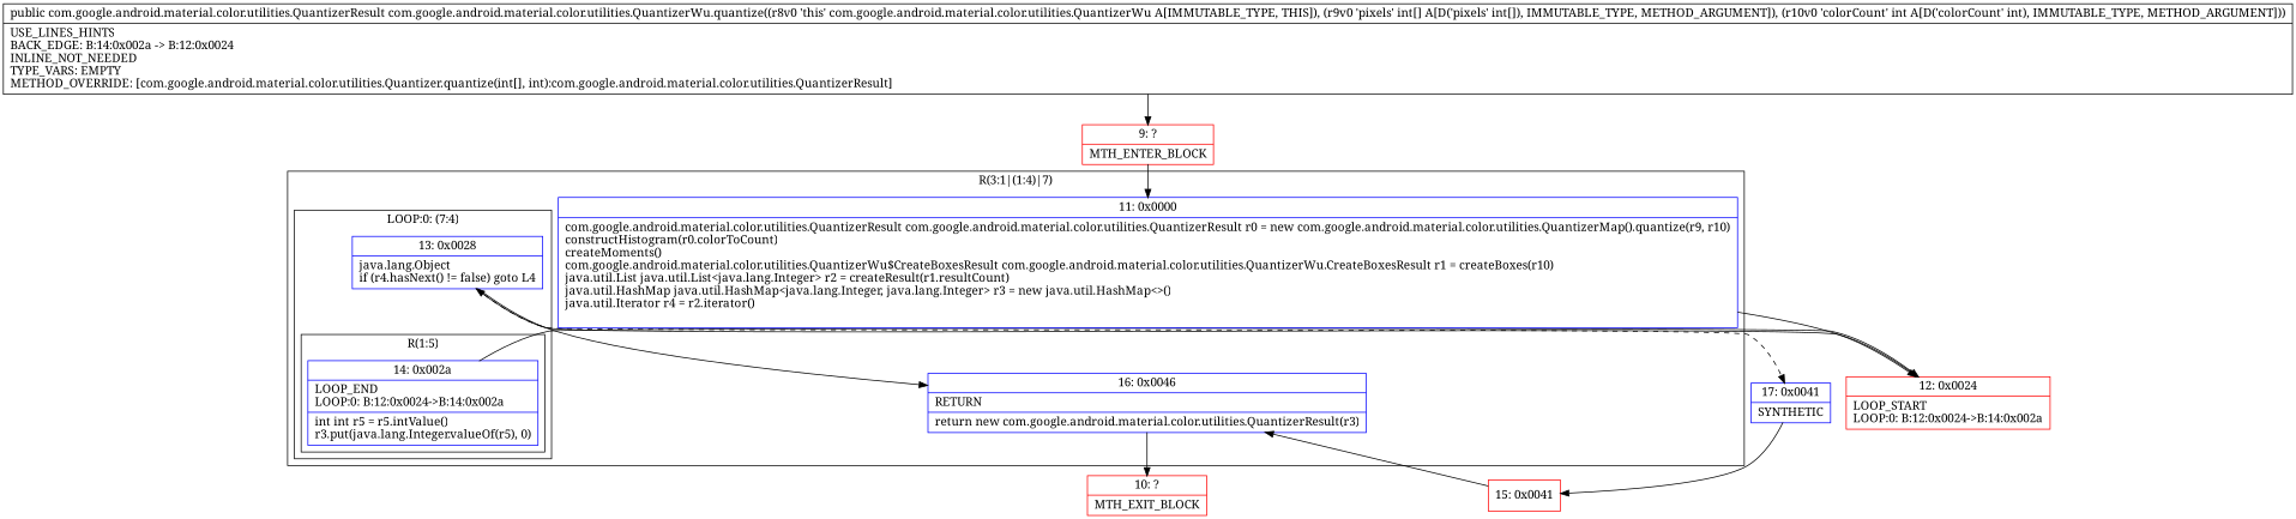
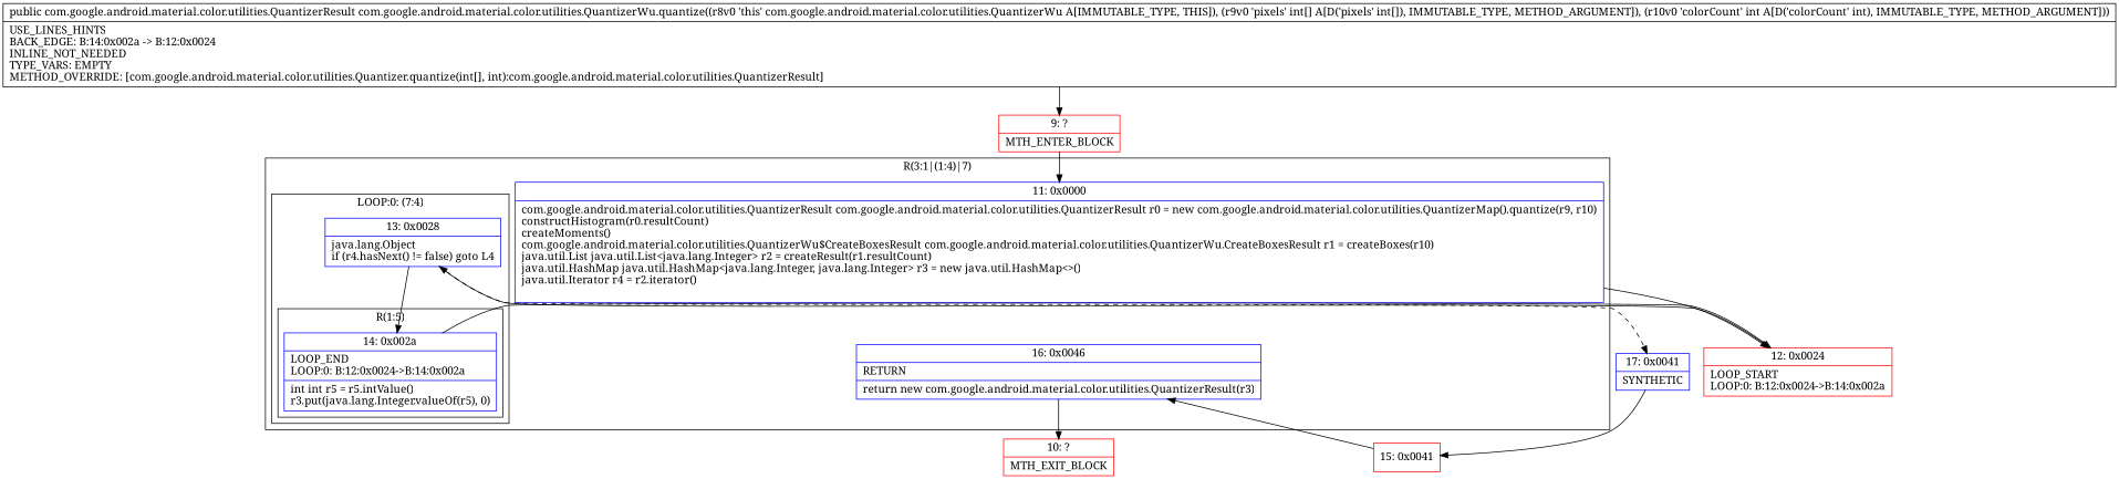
  digraph {
    fontname="Noto Serif"
    node [color=blue fontname="Noto Serif" shape=record]
    edge [fontname="Noto Serif"]
    n1 [label="{14\:\ 0x002a|LOOP_END\lLOOP:0: B:12:0x0024\-\>B:14:0x002a\l|int int r5 = r5.intValue()\lr3.put(java.lang.Integer.valueOf(r5), 0)\l}"]
    n2 [label="{13\:\ 0x0028|java.lang.Object \lif (r4.hasNext() != false) goto L4\l}"]
-   n3 [label="{11\:\ 0x0000|com.google.android.material.color.utilities.QuantizerResult com.google.android.material.color.utilities.QuantizerResult r0 = new com.google.android.material.color.utilities.QuantizerMap().quantize(r9, r10)\lconstructHistogram(r0.colorToCount)\lcreateMoments()\lcom.google.android.material.color.utilities.QuantizerWu$CreateBoxesResult com.google.android.material.color.utilities.QuantizerWu.CreateBoxesResult r1 = createBoxes(r10)\ljava.util.List java.util.List\<java.lang.Integer\> r2 = createResult(r1.resultCount)\ljava.util.HashMap java.util.HashMap\<java.lang.Integer, java.lang.Integer\> r3 = new java.util.HashMap\<\>()\ljava.util.Iterator r4 = r2.iterator()\l\l}"]
+   n3 [label="{11\:\ 0x0000|com.google.android.material.color.utilities.QuantizerResult com.google.android.material.color.utilities.QuantizerResult r0 = new com.google.android.material.color.utilities.QuantizerMap().quantize(r9, r10)\lconstructHistogram(r0.resultCount)\lcreateMoments()\lcom.google.android.material.color.utilities.QuantizerWu$CreateBoxesResult com.google.android.material.color.utilities.QuantizerWu.CreateBoxesResult r1 = createBoxes(r10)\ljava.util.List java.util.List\<java.lang.Integer\> r2 = createResult(r1.resultCount)\ljava.util.HashMap java.util.HashMap\<java.lang.Integer, java.lang.Integer\> r3 = new java.util.HashMap\<\>()\ljava.util.Iterator r4 = r2.iterator()\l\l}"]
    n4 [label="{16\:\ 0x0046|RETURN\l|return new com.google.android.material.color.utilities.QuantizerResult(r3)\l}"]
    n5 [color=red label="{12\:\ 0x0024|LOOP_START\lLOOP:0: B:12:0x0024\-\>B:14:0x002a\l}"]
    n6 [label="{17\:\ 0x0041|SYNTHETIC\l}"]
    n7 [color=red label="{10\:\ ?|MTH_EXIT_BLOCK\l}"]
    n8 [color=red label="{15\:\ 0x0041}"]
    n9 [color=red label="{9\:\ ?|MTH_ENTER_BLOCK\l}"]
    n10 [label="{public com.google.android.material.color.utilities.QuantizerResult com.google.android.material.color.utilities.QuantizerWu.quantize((r8v0 'this' com.google.android.material.color.utilities.QuantizerWu A[IMMUTABLE_TYPE, THIS]), (r9v0 'pixels' int[] A[D('pixels' int[]), IMMUTABLE_TYPE, METHOD_ARGUMENT]), (r10v0 'colorCount' int A[D('colorCount' int), IMMUTABLE_TYPE, METHOD_ARGUMENT]))  | USE_LINES_HINTS\lBACK_EDGE: B:14:0x002a \-\> B:12:0x0024\lINLINE_NOT_NEEDED\lTYPE_VARS: EMPTY\lMETHOD_OVERRIDE: [com.google.android.material.color.utilities.Quantizer.quantize(int[], int):com.google.android.material.color.utilities.QuantizerResult]\l}" color=""]
    subgraph cluster_1 {
      label="R(3:1|(1:4)|7)"
      n3
      n4
      subgraph cluster_2 {
        label="LOOP:0: (7:4)"
        n2
        subgraph cluster_3 {
          label="R(1:5)"
          n1
        }
      }
    }
    n1 -> n5
-   n2 -> n4
+   n2 -> n1
    n2 -> n6 [style=dashed]
    n3 -> n5
    n4 -> n7
    n5 -> n2
    n6 -> n8
    n8 -> n4
    n9 -> n3
    n10 -> n9
  }
